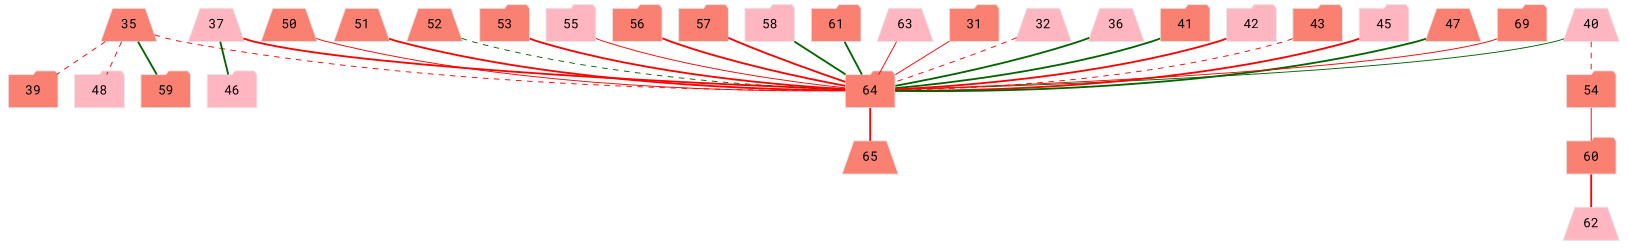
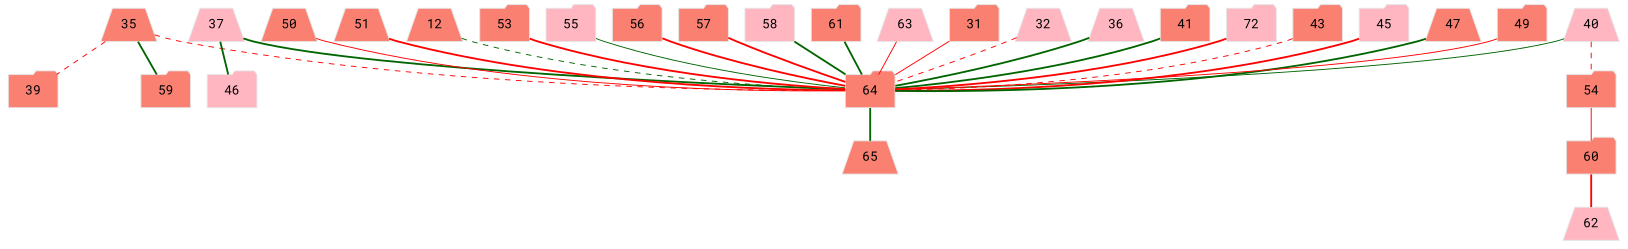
  graph {
    fontname="Roboto Mono"
    node [color=gray90 fillcolor=salmon fontname="Roboto Mono" shape=folder style=filled]
    edge [color=red fontname="Roboto Mono" style=bold]
    64 [super="+15+17+34+38+11+19+26+21+22+28+33+29+23+25+44"]
    65 [shape=trapezium]
    31
    32 [fillcolor=lightpink shape=trapezium]
    35 [shape=trapezium]
    39
-   48 [fillcolor=lightpink]
    59
    36 [fillcolor=lightpink shape=trapezium]
    37 [fillcolor=lightpink shape=trapezium]
    46 [fillcolor=lightpink]
    40 [fillcolor=lightpink shape=trapezium]
    54
    60
    41
-   42 [fillcolor=lightpink]
+   42 [fillcolor=lightpink label=72]
    43
    45 [fillcolor=lightpink]
    47 [shape=trapezium]
-   49 [label=69]
+   49
    50 [shape=trapezium]
    51 [shape=trapezium]
-   52 [shape=trapezium]
+   52 [shape=trapezium label=12]
    53
    62 [fillcolor=lightpink shape=trapezium]
    55 [fillcolor=lightpink]
    56
    57
    58 [fillcolor=lightpink]
    61
    63 [fillcolor=lightpink shape=trapezium]
-   64 -- 65
+   64 -- 65 [color=darkgreen]
    31 -- 64 [style=solid]
    32 -- 64 [style=dashed]
    35 -- 64 [style=dashed]
    35 -- 39 [style=dashed]
-   35 -- 48 [style=dashed]
    35 -- 59 [color=darkgreen]
    36 -- 64 [color=darkgreen]
-   37 -- 64
+   37 -- 64 [color=darkgreen]
    37 -- 46 [color=darkgreen]
    40 -- 64 [color=darkgreen style=solid]
    40 -- 54 [style=dashed]
    54 -- 60 [style=solid]
    60 -- 62
    41 -- 64 [color=darkgreen]
    42 -- 64
    43 -- 64 [style=dashed]
    45 -- 64
    47 -- 64 [color=darkgreen]
    49 -- 64 [style=solid]
    50 -- 64 [style=solid]
    51 -- 64
    52 -- 64 [color=darkgreen style=dashed]
    53 -- 64
-   55 -- 64 [style=solid]
+   55 -- 64 [color=darkgreen style=solid]
    56 -- 64
    57 -- 64
    58 -- 64 [color=darkgreen]
    61 -- 64 [color=darkgreen]
    63 -- 64 [style=solid]
  }
